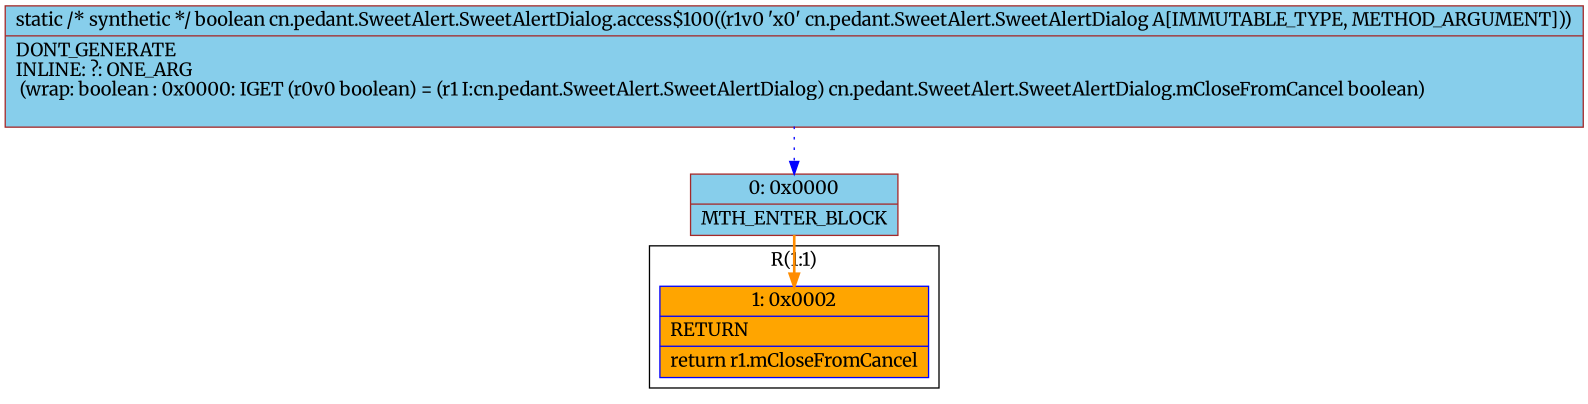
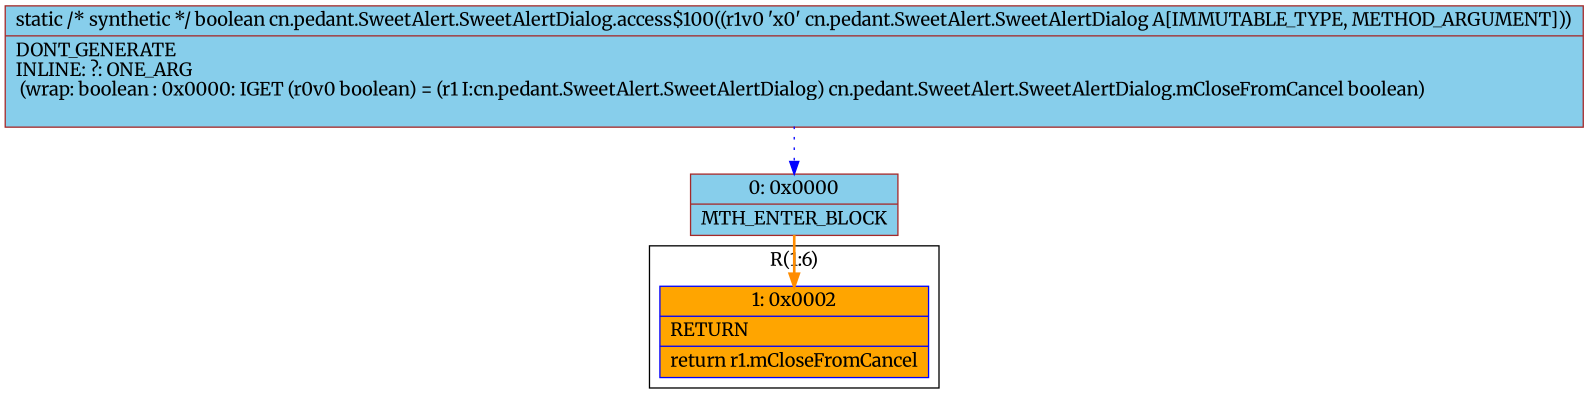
  digraph {
    fontname=Merriweather
    node [color=brown shape=record style=filled fillcolor=skyblue fontname=Merriweather]
    edge [arrowhead=normal fontname=Merriweather]
    n1 [color=blue label="{1\:\ 0x0002|RETURN\l|return r1.mCloseFromCancel\l}" fillcolor=orange]
    n2 [label="{0\:\ 0x0000|MTH_ENTER_BLOCK\l}"]
    n3 [label="{static \/* synthetic *\/ boolean cn.pedant.SweetAlert.SweetAlertDialog.access$100((r1v0 'x0' cn.pedant.SweetAlert.SweetAlertDialog A[IMMUTABLE_TYPE, METHOD_ARGUMENT]))  | DONT_GENERATE\lINLINE: ?: ONE_ARG  \l  (wrap: boolean : 0x0000: IGET  (r0v0 boolean) = (r1 I:cn.pedant.SweetAlert.SweetAlertDialog) cn.pedant.SweetAlert.SweetAlertDialog.mCloseFromCancel boolean)\l\l}"]
    subgraph cluster_1 {
-     label="R(1:1)"
+     label="R(1:6)"
      n1
    }
    n2 -> n1 [color=darkorange style=bold]
    n3 -> n2 [color=blue style=dotted]
  }
